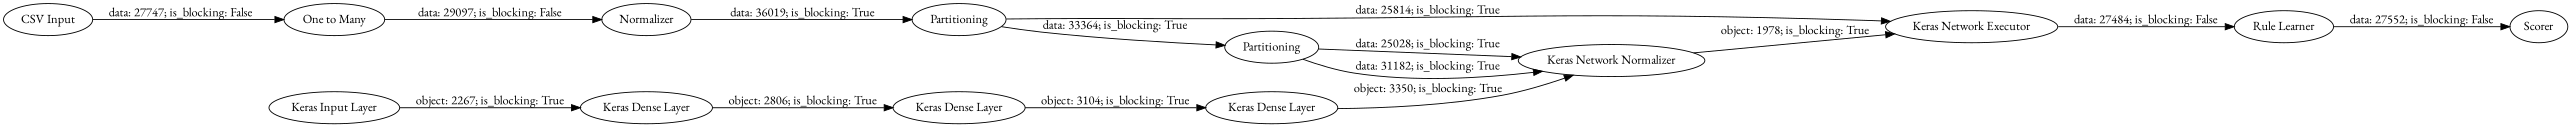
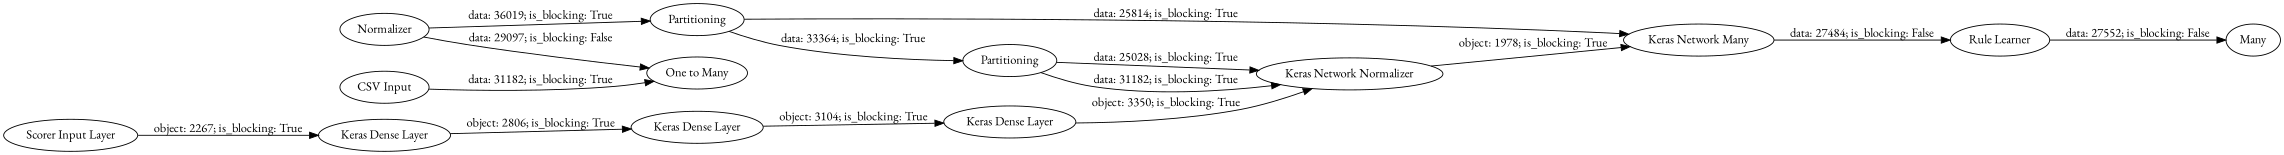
  digraph {
    fontname="EB Garamond"
    rankdir=LR
    node [fontname="EB Garamond"]
    edge [fontname="EB Garamond"]
    n1 [label="Keras Dense Layer"]
    n2 [label="Keras Dense Layer"]
    n3 [label="Keras Network Normalizer"]
    n4 [label="One to Many"]
    n5 [label=Normalizer]
    n6 [label=Partitioning]
    n7 [label="Rule Learner"]
-   n8 [label=Scorer]
+   n8 [label=Many]
    n9 [label="Keras Dense Layer"]
    n10 [label=Partitioning]
-   n11 [label="Keras Network Executor"]
-   n12 [label="Keras Input Layer"]
+   n11 [label="Keras Network Many"]
+   n12 [label="Scorer Input Layer"]
    n13 [label="CSV Input"]
    n1 -> n2 [label="object: 3104; is_blocking: True"]
    n2 -> n3 [label="object: 3350; is_blocking: True"]
    n3 -> n11 [label="object: 1978; is_blocking: True"]
-   n4 -> n5 [label="data: 29097; is_blocking: False"]
+   n5 -> n4 [label="data: 29097; is_blocking: False"]
    n5 -> n6 [label="data: 36019; is_blocking: True"]
    n6 -> n10 [label="data: 33364; is_blocking: True"]
    n6 -> n11 [label="data: 25814; is_blocking: True"]
    n7 -> n8 [label="data: 27552; is_blocking: False"]
    n9 -> n1 [label="object: 2806; is_blocking: True"]
    n10 -> n3 [label="data: 31182; is_blocking: True"]
    n10 -> n3 [label="data: 25028; is_blocking: True"]
    n11 -> n7 [label="data: 27484; is_blocking: False"]
    n12 -> n9 [label="object: 2267; is_blocking: True"]
-   n13 -> n4 [label="data: 27747; is_blocking: False"]
+   n13 -> n4 [label="data: 31182; is_blocking: True"]
  }
